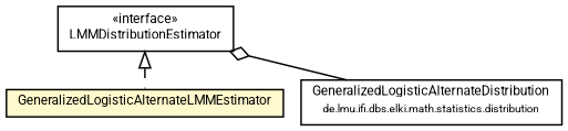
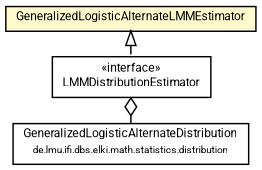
  digraph {
    nodesep=0.15
    rankdir=TB
    ranksep=0.25
    node [fontcolor=black fontname=Roboto fontsize=8 margin=0 shape=plaintext]
    edge [color=black dir=back fontname=Roboto fontsize=7 labelfontname=Roboto labelfontsize=7]
    n1 [height=0 label=<<table title="de.lmu.ifi.dbs.elki.math.statistics.distribution.estimator.LMMDistributionEstimator" border="0" cellborder="1" cellspacing="0" cellpadding="2" href="LMMDistributionEstimator.html" target="_parent"> 		<tr><td><table border="0" cellspacing="0" cellpadding="1"> 		<tr><td align="center" balign="center"> &#171;interface&#187; </td></tr> 		<tr><td align="center" balign="center"> <font face="Roboto">LMMDistributionEstimator</font> </td></tr> 		</table></td></tr> 		</table>> width=0]
    n2 [height=0 label=<<table title="de.lmu.ifi.dbs.elki.math.statistics.distribution.estimator.GeneralizedLogisticAlternateLMMEstimator" border="0" cellborder="1" cellspacing="0" cellpadding="2" bgcolor="lemonChiffon" href="GeneralizedLogisticAlternateLMMEstimator.html" target="_parent"> 		<tr><td><table border="0" cellspacing="0" cellpadding="1"> 		<tr><td align="center" balign="center"> <font face="Roboto">GeneralizedLogisticAlternateLMMEstimator</font> </td></tr> 		</table></td></tr> 		</table>> width=0]
    n3 [height=0 label=<<table title="de.lmu.ifi.dbs.elki.math.statistics.distribution.GeneralizedLogisticAlternateDistribution" border="0" cellborder="1" cellspacing="0" cellpadding="2" href="../GeneralizedLogisticAlternateDistribution.html" target="_parent"> 		<tr><td><table border="0" cellspacing="0" cellpadding="1"> 		<tr><td align="center" balign="center"> <font face="Roboto">GeneralizedLogisticAlternateDistribution</font> </td></tr> 		<tr><td align="center" balign="center"> <font face="Roboto" point-size="7.0">de.lmu.ifi.dbs.elki.math.statistics.distribution</font> </td></tr> 		</table></td></tr> 		</table>> width=0]
-   n1 -> n2 [arrowtail=empty style=dashed weight=9]
+   n2 -> n1 [arrowtail=empty style=dashed weight=9]
    n1 -> n3 [arrowhead=none arrowtail=ediamond weight=4]
  }
